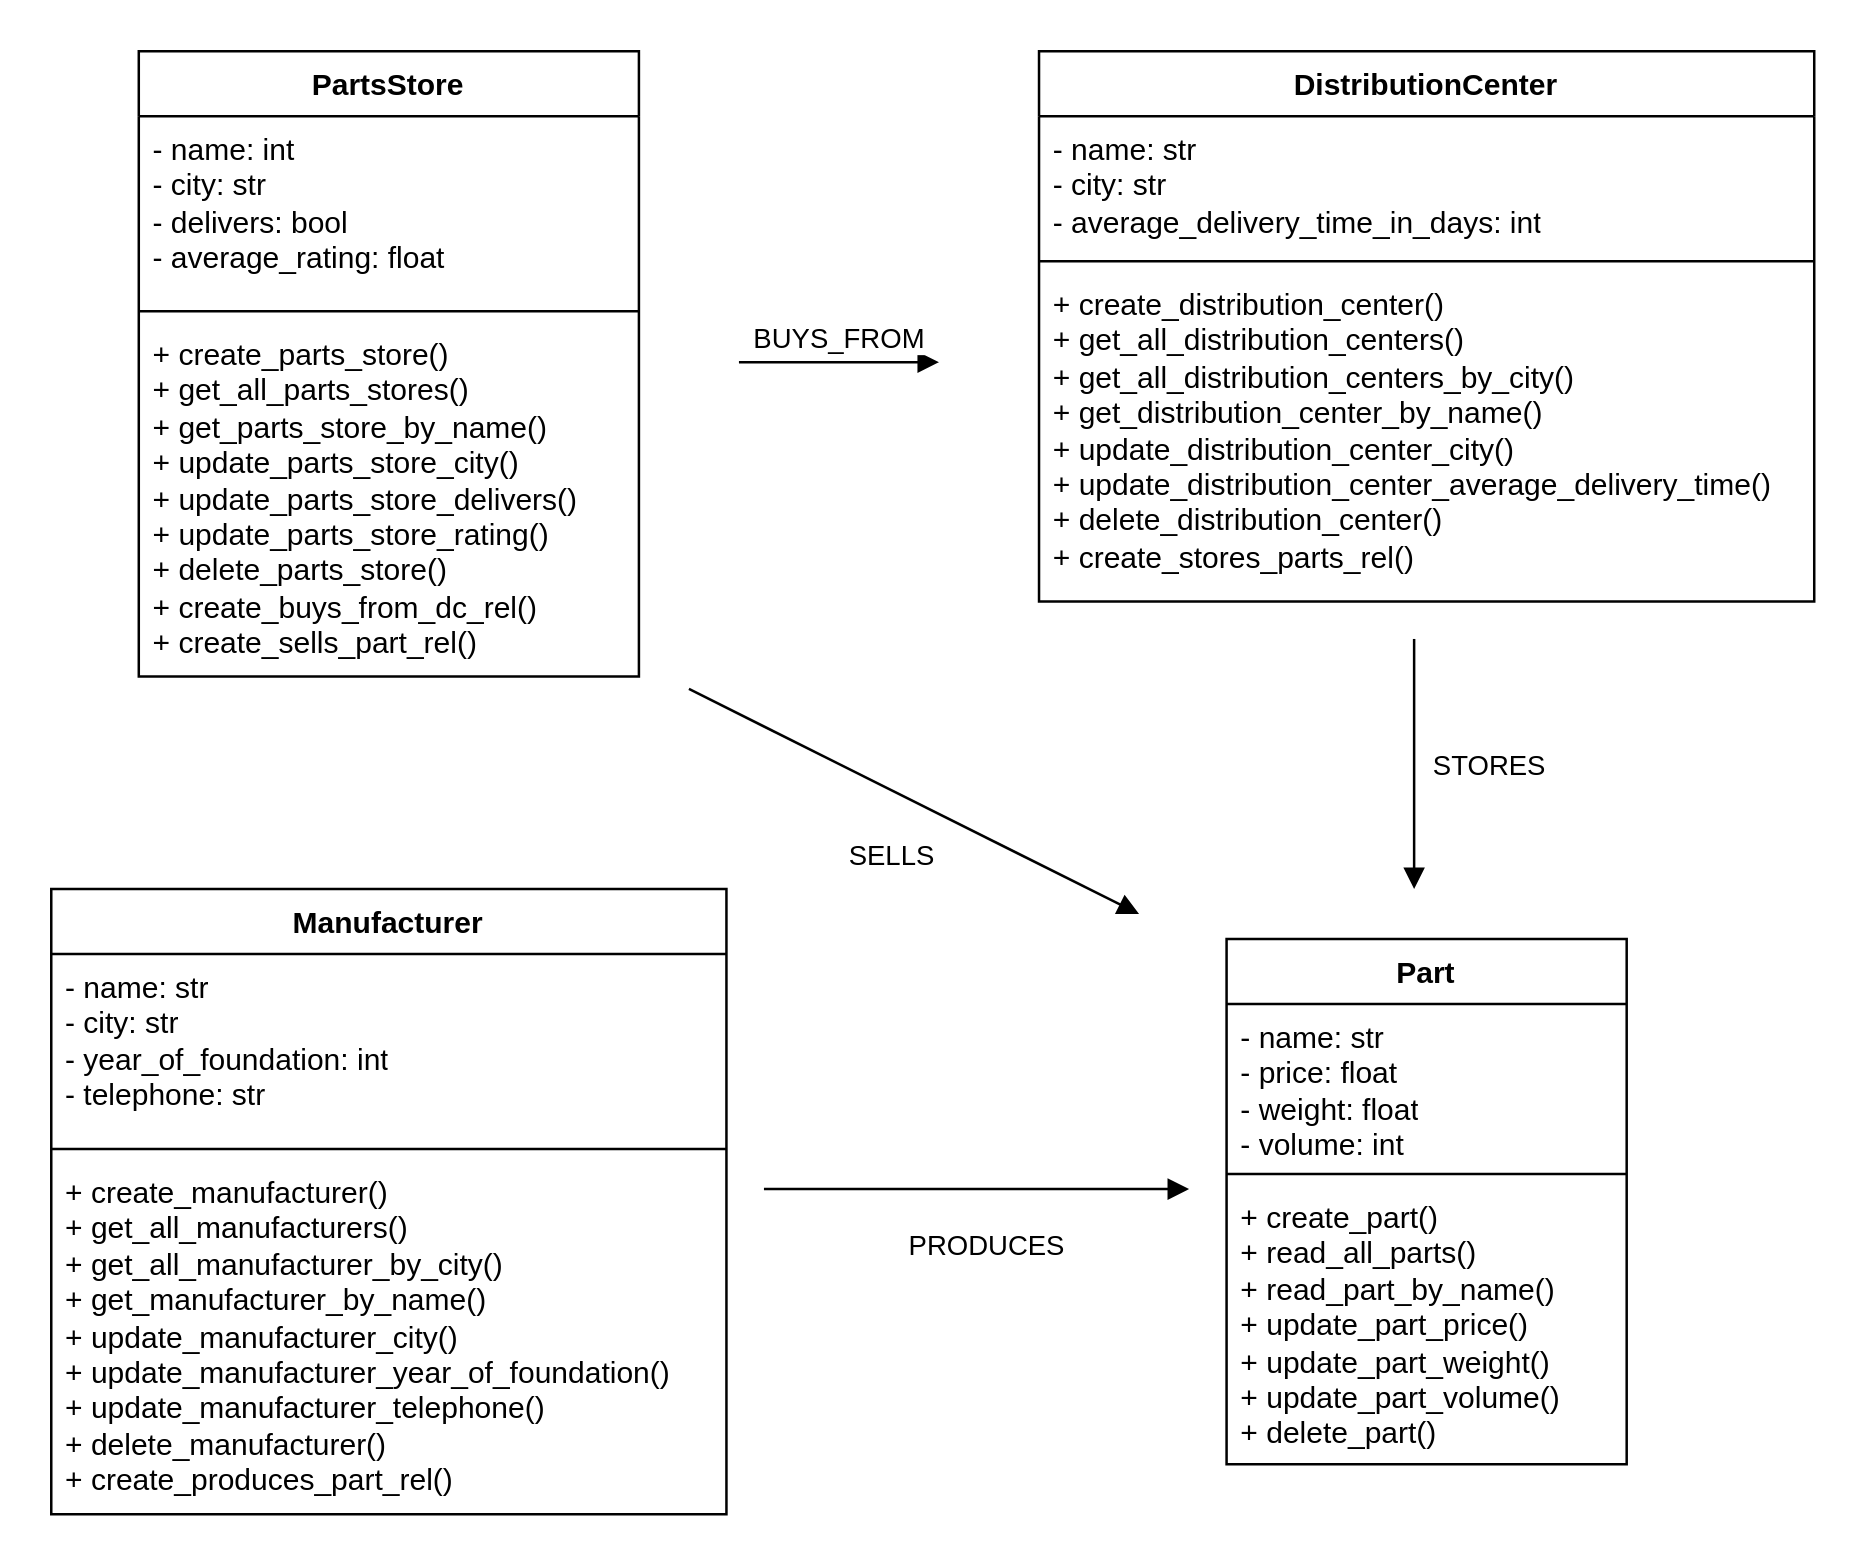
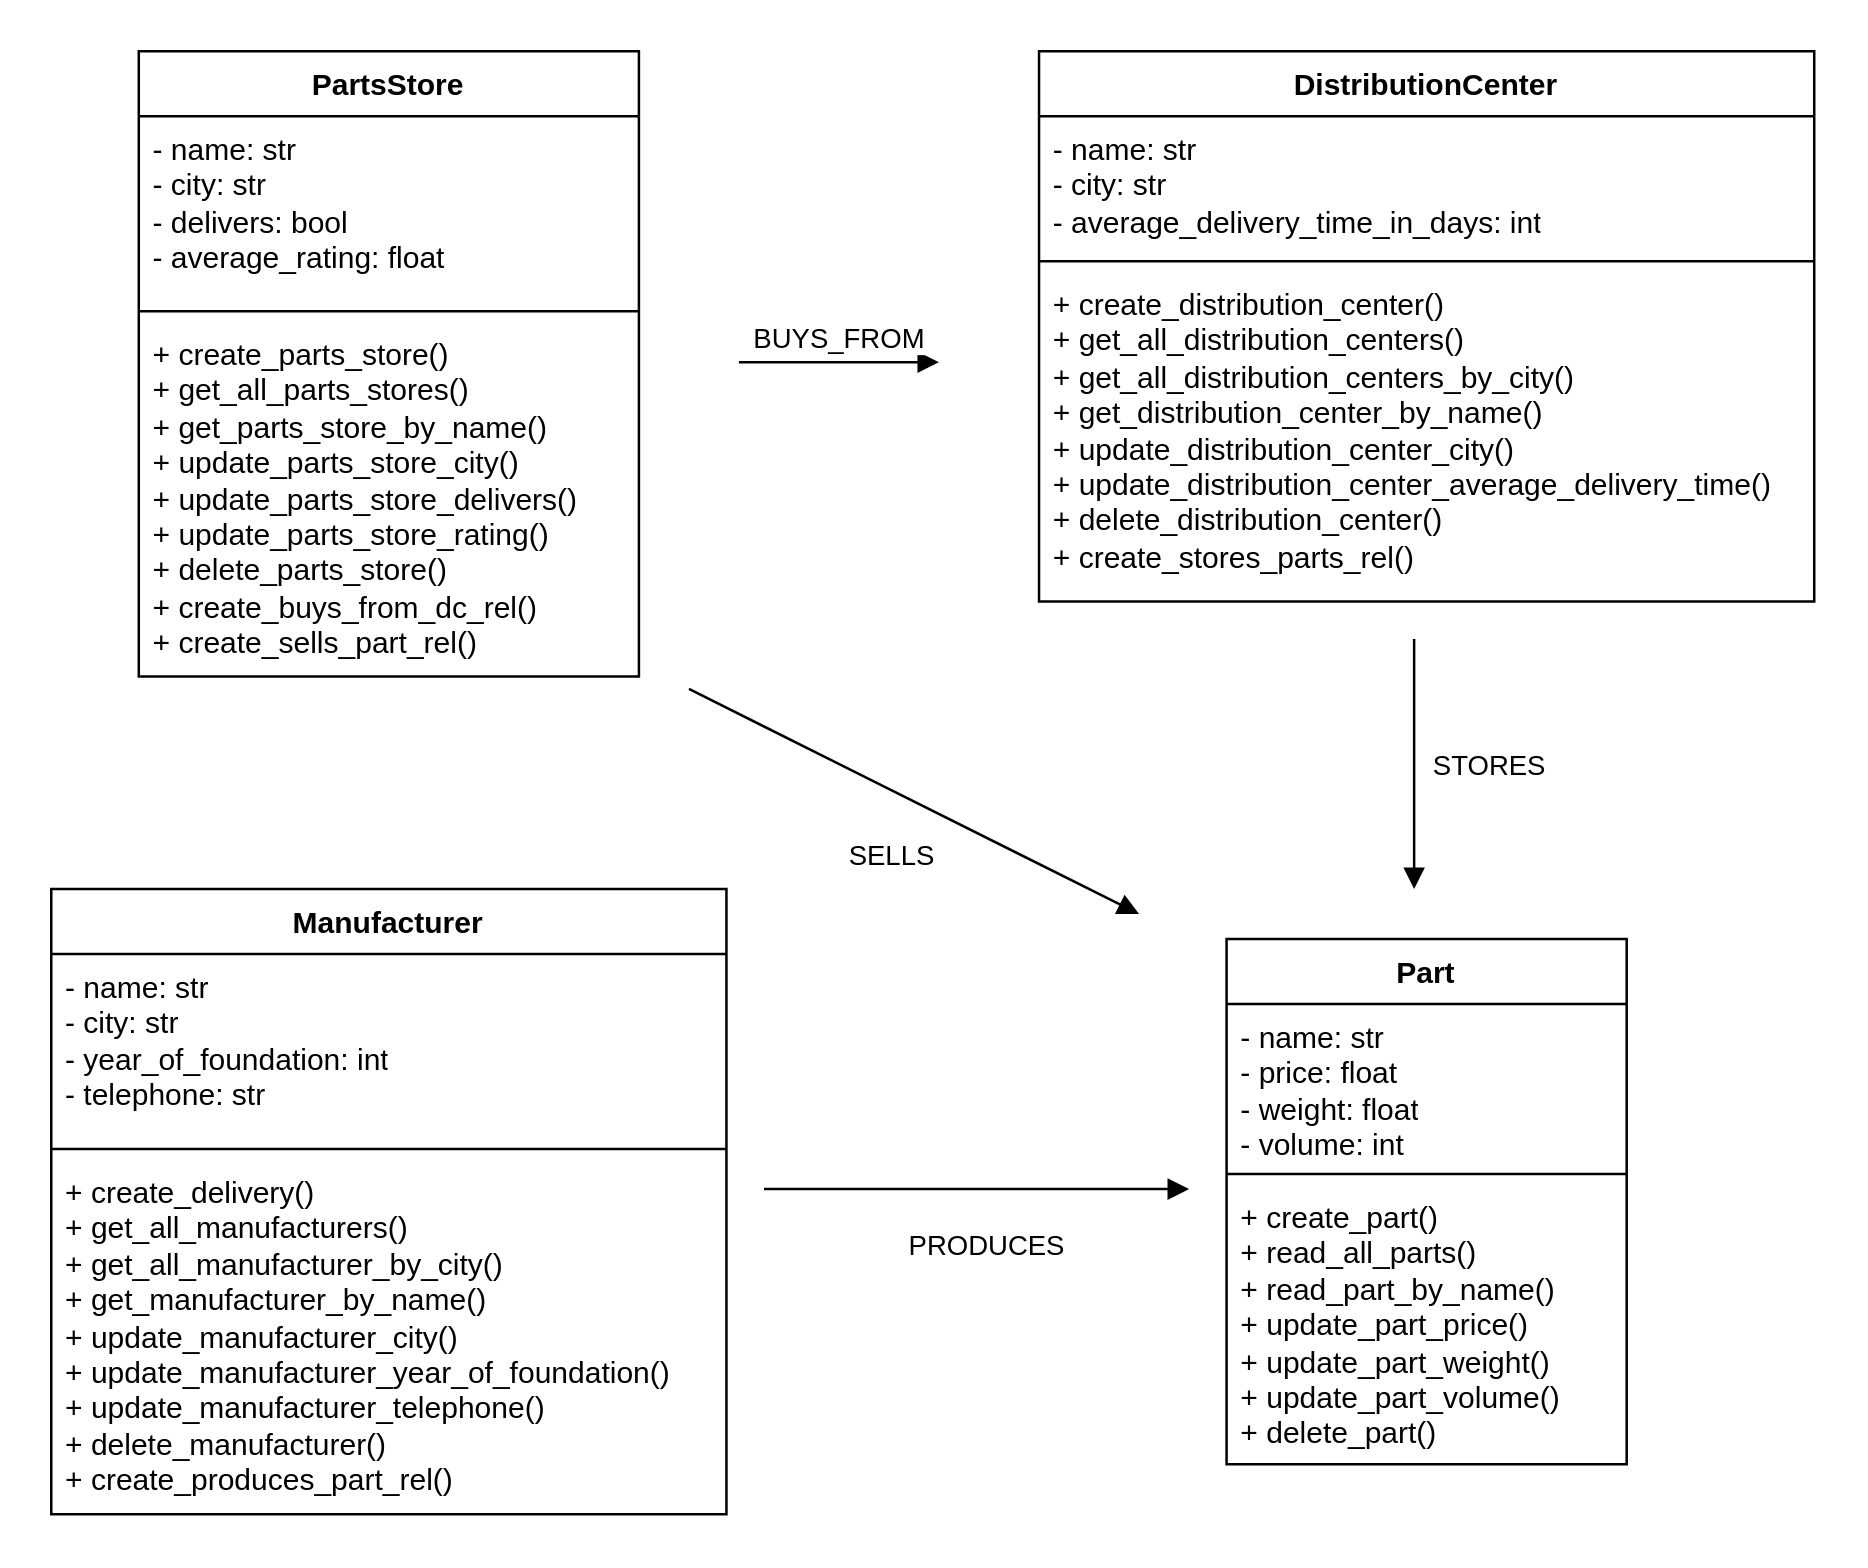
  <mxCell id="0" />
  <mxCell id="1" parent="0" />
  <mxCell id="2" value="Manufacturer&lt;br&gt;" style="swimlane;fontStyle=1;align=center;verticalAlign=top;childLayout=stackLayout;horizontal=1;startSize=26;horizontalStack=0;resizeParent=1;resizeParentMax=0;resizeLast=0;collapsible=1;marginBottom=0;whiteSpace=wrap;html=1;" vertex="1" parent="1"><mxGeometry x="20" y="355" width="270" height="250" as="geometry" /></mxCell>
  <mxCell id="3" value="&lt;div&gt;- name: str&amp;nbsp;&lt;/div&gt;&lt;div&gt;- city: str&lt;/div&gt;&lt;div&gt;- year_of_foundation: int&lt;/div&gt;&lt;div&gt;- telephone: str&lt;/div&gt;" style="text;strokeColor=none;fillColor=none;align=left;verticalAlign=top;spacingLeft=4;spacingRight=4;overflow=hidden;rotatable=0;points=[[0,0.5],[1,0.5]];portConstraint=eastwest;whiteSpace=wrap;html=1;" vertex="1" parent="2"><mxGeometry y="26" width="270" height="74" as="geometry" /></mxCell>
  <mxCell id="4" value="" style="line;strokeWidth=1;fillColor=none;align=left;verticalAlign=middle;spacingTop=-1;spacingLeft=3;spacingRight=3;rotatable=0;labelPosition=right;points=[];portConstraint=eastwest;strokeColor=inherit;" vertex="1" parent="2"><mxGeometry y="100" width="270" height="8" as="geometry" /></mxCell>
- <mxCell id="5" value="&lt;div&gt;+ create_manufacturer()&lt;/div&gt;&lt;div&gt;+ get_all_manufacturers()&lt;/div&gt;&lt;div&gt;+ get_all_manufacturer_by_city()&lt;/div&gt;&lt;div&gt;+ get_manufacturer_by_name()&lt;/div&gt;&lt;div&gt;+ update_manufacturer_city()&lt;/div&gt;&lt;div&gt;+ update_manufacturer_year_of_foundation()&lt;/div&gt;&lt;div&gt;+ update_manufacturer_telephone()&lt;/div&gt;&lt;div&gt;+ delete_manufacturer()&lt;/div&gt;&lt;div&gt;+ create_produces_part_rel()&lt;/div&gt;&lt;div&gt;&lt;br&gt;&lt;/div&gt;" style="text;strokeColor=none;fillColor=none;align=left;verticalAlign=top;spacingLeft=4;spacingRight=4;overflow=hidden;rotatable=0;points=[[0,0.5],[1,0.5]];portConstraint=eastwest;whiteSpace=wrap;html=1;" vertex="1" parent="2"><mxGeometry y="108" width="270" height="142" as="geometry" /></mxCell>
+ <mxCell id="5" value="&lt;div&gt;+ create_delivery()&lt;/div&gt;&lt;div&gt;+ get_all_manufacturers()&lt;/div&gt;&lt;div&gt;+ get_all_manufacturer_by_city()&lt;/div&gt;&lt;div&gt;+ get_manufacturer_by_name()&lt;/div&gt;&lt;div&gt;+ update_manufacturer_city()&lt;/div&gt;&lt;div&gt;+ update_manufacturer_year_of_foundation()&lt;/div&gt;&lt;div&gt;+ update_manufacturer_telephone()&lt;/div&gt;&lt;div&gt;+ delete_manufacturer()&lt;/div&gt;&lt;div&gt;+ create_produces_part_rel()&lt;/div&gt;&lt;div&gt;&lt;br&gt;&lt;/div&gt;" style="text;strokeColor=none;fillColor=none;align=left;verticalAlign=top;spacingLeft=4;spacingRight=4;overflow=hidden;rotatable=0;points=[[0,0.5],[1,0.5]];portConstraint=eastwest;whiteSpace=wrap;html=1;" vertex="1" parent="2"><mxGeometry y="108" width="270" height="142" as="geometry" /></mxCell>
  <mxCell id="6" value="DistributionCenter" style="swimlane;fontStyle=1;align=center;verticalAlign=top;childLayout=stackLayout;horizontal=1;startSize=26;horizontalStack=0;resizeParent=1;resizeParentMax=0;resizeLast=0;collapsible=1;marginBottom=0;whiteSpace=wrap;html=1;" vertex="1" parent="1"><mxGeometry x="415" y="20" width="310" height="220" as="geometry" /></mxCell>
  <mxCell id="7" value="- name: str&lt;br&gt;- city: str&lt;br&gt;- average_delivery_time_in_days: int" style="text;strokeColor=none;fillColor=none;align=left;verticalAlign=top;spacingLeft=4;spacingRight=4;overflow=hidden;rotatable=0;points=[[0,0.5],[1,0.5]];portConstraint=eastwest;whiteSpace=wrap;html=1;" vertex="1" parent="6"><mxGeometry y="26" width="310" height="54" as="geometry" /></mxCell>
  <mxCell id="8" value="" style="line;strokeWidth=1;fillColor=none;align=left;verticalAlign=middle;spacingTop=-1;spacingLeft=3;spacingRight=3;rotatable=0;labelPosition=right;points=[];portConstraint=eastwest;strokeColor=inherit;" vertex="1" parent="6"><mxGeometry y="80" width="310" height="8" as="geometry" /></mxCell>
  <mxCell id="9" value="&lt;div&gt;+ create_distribution_center()&lt;/div&gt;&lt;div&gt;+ get_all_distribution_centers()&lt;/div&gt;&lt;div&gt;+ get_all_distribution_centers_by_city()&lt;/div&gt;&lt;div&gt;+ get_distribution_center_by_name()&lt;/div&gt;&lt;div&gt;+ update_distribution_center_city()&lt;/div&gt;&lt;div&gt;+ update_distribution_center_average_delivery_time()&lt;/div&gt;&lt;div&gt;+ delete_distribution_center()&lt;/div&gt;&lt;div&gt;+ create_stores_parts_rel()&lt;/div&gt;&lt;div&gt;&lt;br&gt;&lt;/div&gt;" style="text;strokeColor=none;fillColor=none;align=left;verticalAlign=top;spacingLeft=4;spacingRight=4;overflow=hidden;rotatable=0;points=[[0,0.5],[1,0.5]];portConstraint=eastwest;whiteSpace=wrap;html=1;" vertex="1" parent="6"><mxGeometry y="88" width="310" height="132" as="geometry" /></mxCell>
  <mxCell id="10" value="PartsStore" style="swimlane;fontStyle=1;align=center;verticalAlign=top;childLayout=stackLayout;horizontal=1;startSize=26;horizontalStack=0;resizeParent=1;resizeParentMax=0;resizeLast=0;collapsible=1;marginBottom=0;whiteSpace=wrap;html=1;" vertex="1" parent="1"><mxGeometry x="55" y="20" width="200" height="250" as="geometry" /></mxCell>
- <mxCell id="11" value="&lt;div&gt;- name: int&lt;/div&gt;&lt;div&gt;- city: str&lt;/div&gt;&lt;div&gt;- delivers: bool&lt;/div&gt;&lt;div&gt;- average_rating: float&lt;/div&gt;&lt;div&gt;&lt;br&gt;&lt;/div&gt;" style="text;strokeColor=none;fillColor=none;align=left;verticalAlign=top;spacingLeft=4;spacingRight=4;overflow=hidden;rotatable=0;points=[[0,0.5],[1,0.5]];portConstraint=eastwest;whiteSpace=wrap;html=1;" vertex="1" parent="10"><mxGeometry y="26" width="200" height="74" as="geometry" /></mxCell>
+ <mxCell id="11" value="&lt;div&gt;- name: str&lt;/div&gt;&lt;div&gt;- city: str&lt;/div&gt;&lt;div&gt;- delivers: bool&lt;/div&gt;&lt;div&gt;- average_rating: float&lt;/div&gt;&lt;div&gt;&lt;br&gt;&lt;/div&gt;" style="text;strokeColor=none;fillColor=none;align=left;verticalAlign=top;spacingLeft=4;spacingRight=4;overflow=hidden;rotatable=0;points=[[0,0.5],[1,0.5]];portConstraint=eastwest;whiteSpace=wrap;html=1;" vertex="1" parent="10"><mxGeometry y="26" width="200" height="74" as="geometry" /></mxCell>
  <mxCell id="12" value="" style="line;strokeWidth=1;fillColor=none;align=left;verticalAlign=middle;spacingTop=-1;spacingLeft=3;spacingRight=3;rotatable=0;labelPosition=right;points=[];portConstraint=eastwest;strokeColor=inherit;" vertex="1" parent="10"><mxGeometry y="100" width="200" height="8" as="geometry" /></mxCell>
  <mxCell id="13" value="&lt;div&gt;+ create_parts_store()&lt;/div&gt;&lt;div&gt;+ get_all_parts_stores()&lt;/div&gt;&lt;div&gt;+ get_parts_store_by_name()&lt;/div&gt;&lt;div&gt;+ update_parts_store_city()&lt;/div&gt;&lt;div&gt;+ update_parts_store_delivers()&lt;/div&gt;&lt;div&gt;+ update_parts_store_rating()&lt;/div&gt;&lt;div&gt;+ delete_parts_store()&lt;/div&gt;&lt;div&gt;+ create_buys_from_dc_rel()&lt;/div&gt;&lt;div&gt;+ create_sells_part_rel()&lt;/div&gt;&lt;div&gt;&lt;br&gt;&lt;/div&gt;" style="text;strokeColor=none;fillColor=none;align=left;verticalAlign=top;spacingLeft=4;spacingRight=4;overflow=hidden;rotatable=0;points=[[0,0.5],[1,0.5]];portConstraint=eastwest;whiteSpace=wrap;html=1;" vertex="1" parent="10"><mxGeometry y="108" width="200" height="142" as="geometry" /></mxCell>
  <mxCell id="14" value="Part" style="swimlane;fontStyle=1;align=center;verticalAlign=top;childLayout=stackLayout;horizontal=1;startSize=26;horizontalStack=0;resizeParent=1;resizeParentMax=0;resizeLast=0;collapsible=1;marginBottom=0;whiteSpace=wrap;html=1;" vertex="1" parent="1"><mxGeometry x="490" y="375" width="160" height="210" as="geometry" /></mxCell>
  <mxCell id="15" value="&lt;div&gt;- name: str&lt;/div&gt;&lt;div&gt;- price: float&lt;/div&gt;&lt;div&gt;- weight: float&lt;/div&gt;&lt;div&gt;- volume: int&lt;/div&gt;" style="text;strokeColor=none;fillColor=none;align=left;verticalAlign=top;spacingLeft=4;spacingRight=4;overflow=hidden;rotatable=0;points=[[0,0.5],[1,0.5]];portConstraint=eastwest;whiteSpace=wrap;html=1;" vertex="1" parent="14"><mxGeometry y="26" width="160" height="64" as="geometry" /></mxCell>
  <mxCell id="16" value="" style="line;strokeWidth=1;fillColor=none;align=left;verticalAlign=middle;spacingTop=-1;spacingLeft=3;spacingRight=3;rotatable=0;labelPosition=right;points=[];portConstraint=eastwest;strokeColor=inherit;" vertex="1" parent="14"><mxGeometry y="90" width="160" height="8" as="geometry" /></mxCell>
  <mxCell id="17" value="&lt;div&gt;+ create_part()&lt;/div&gt;&lt;div&gt;+ read_all_parts()&lt;/div&gt;&lt;div&gt;+ read_part_by_name()&lt;/div&gt;&lt;div&gt;+ update_part_price()&lt;/div&gt;&lt;div&gt;+ update_part_weight()&lt;/div&gt;&lt;div&gt;+ update_part_volume()&lt;/div&gt;&lt;div&gt;+ delete_part()&lt;/div&gt;&lt;div&gt;&lt;br&gt;&lt;/div&gt;" style="text;strokeColor=none;fillColor=none;align=left;verticalAlign=top;spacingLeft=4;spacingRight=4;overflow=hidden;rotatable=0;points=[[0,0.5],[1,0.5]];portConstraint=eastwest;whiteSpace=wrap;html=1;" vertex="1" parent="14"><mxGeometry y="98" width="160" height="112" as="geometry" /></mxCell>
  <mxCell id="18" value="PRODUCES" style="html=1;verticalAlign=bottom;endArrow=block;curved=0;rounded=0;" edge="1" parent="1"><mxGeometry x="0.05" y="-31" width="80" relative="1" as="geometry"><mxPoint x="305" y="475" as="sourcePoint" /><mxPoint x="475" y="475" as="targetPoint" /><mxPoint y="1" as="offset" /></mxGeometry></mxCell>
  <mxCell id="19" value="STORES" style="html=1;verticalAlign=bottom;endArrow=block;curved=0;rounded=0;" edge="1" parent="1"><mxGeometry x="0.2" y="30" width="80" relative="1" as="geometry"><mxPoint x="565" y="255" as="sourcePoint" /><mxPoint x="565" y="355" as="targetPoint" /><mxPoint as="offset" /></mxGeometry></mxCell>
  <mxCell id="20" value="BUYS_FROM" style="html=1;verticalAlign=bottom;endArrow=block;curved=0;rounded=0;" edge="1" parent="1"><mxGeometry width="80" relative="1" as="geometry"><mxPoint x="295" y="144.33" as="sourcePoint" /><mxPoint x="375" y="144.33" as="targetPoint" /></mxGeometry></mxCell>
  <mxCell id="21" value="SELLS" style="html=1;verticalAlign=bottom;endArrow=block;curved=0;rounded=0;" edge="1" parent="1"><mxGeometry x="0.05" y="-31" width="80" relative="1" as="geometry"><mxPoint x="275" y="275" as="sourcePoint" /><mxPoint x="455" y="365" as="targetPoint" /><mxPoint y="1" as="offset" /></mxGeometry></mxCell>
